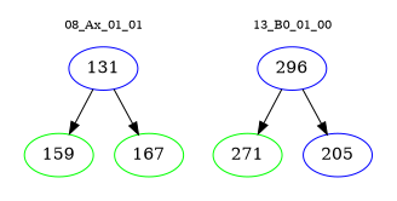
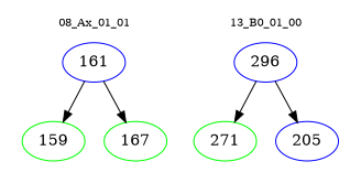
  digraph {
    node [color=blue]
    edge [color=black]
-   n1 [label=131]
+   n1 [label=161]
    n2 [color=green label=159]
    n3 [color=green label=167]
    n4 [label=296]
    n5 [color=green label=271]
    n6 [label=205]
    subgraph cluster_1 {
      color=white
      fontsize=10
      label="08_Ax_01_01"
      n1
      n2
      n3
    }
    subgraph cluster_2 {
      color=white
      fontsize=10
      label="13_B0_01_00"
      n4
      n5
      n6
    }
    n1 -> n2
    n1 -> n3
    n4 -> n5
    n4 -> n6
  }
